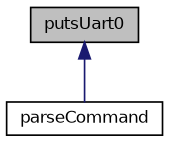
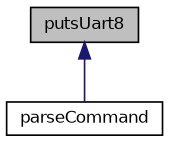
  digraph {
    rankdir=TB
    node [color=black fontname=Helvetica fontsize=10 shape=record style=filled]
-   n1 [fillcolor=grey75 fontcolor=black height=0.2 label=putsUart0 width=0.4]
+   n1 [fillcolor=grey75 fontcolor=black height=0.2 label=putsUart8 width=0.4]
    n2 [fillcolor=white height=0.2 label=parseCommand width=0.4]
    n1 -> n2 [color=midnightblue dir=back fontname=Helvetica fontsize=10 labelfontname=Helvetica labelfontsize=10 style=solid]
  }
